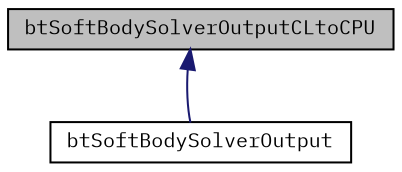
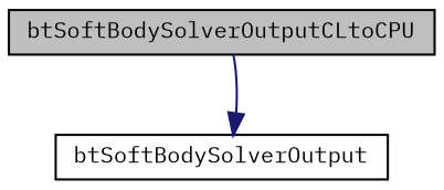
  digraph {
    fontname="IBM Plex Mono"
    node [color=black fontname="IBM Plex Mono" fontsize=10 shape=record style=filled]
    n1 [fillcolor=grey75 fontcolor=black height=0.2 label=btSoftBodySolverOutputCLtoCPU width=0.4]
    n2 [fillcolor=white height=0.2 label=btSoftBodySolverOutput width=0.4]
-   n1 -> n2 [color=midnightblue dir=back fontname="IBM Plex Mono" fontsize=10 labelfontname=Helvetica labelfontsize=10 style=solid]
+   n2 -> n1 [color=midnightblue dir=back fontname="IBM Plex Mono" fontsize=10 labelfontname=Helvetica labelfontsize=10 style=solid]
  }
